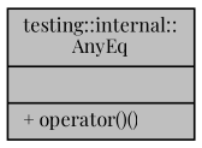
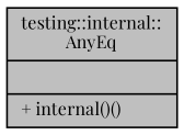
  digraph {
    fontname="Playfair Display"
-   n1 [color=black fillcolor=grey75 fontcolor=black fontname="Playfair Display" fontsize=10 height=0.2 label="{testing::internal::\lAnyEq\n||+ operator()()\l}" shape=record style=filled width=0.4]
+   n1 [color=black fillcolor=grey75 fontcolor=black fontname="Playfair Display" fontsize=10 height=0.2 label="{testing::internal::\lAnyEq\n||+ internal()()\l}" shape=record style=filled width=0.4]
  }
